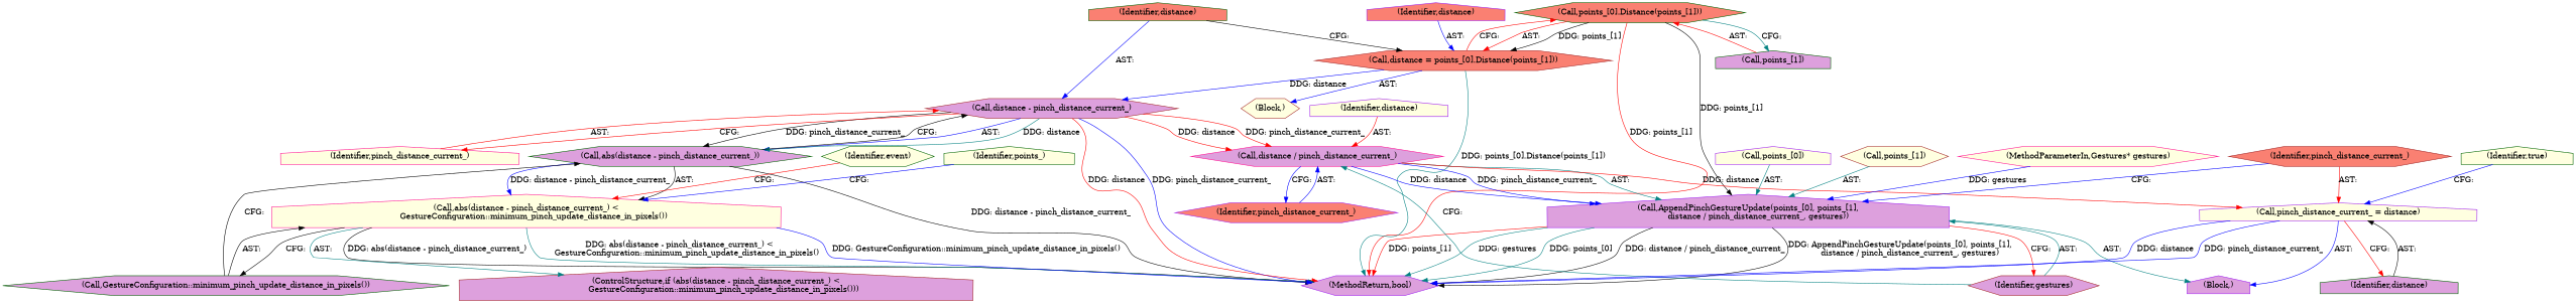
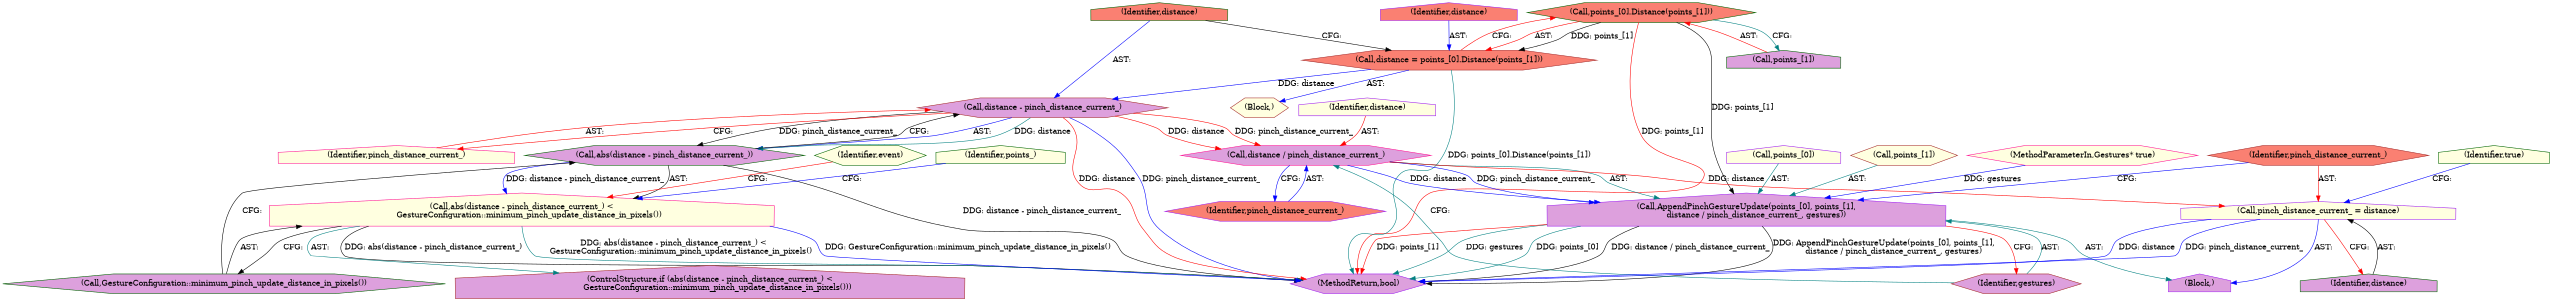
  digraph {
    node [color=darkgreen fillcolor=plum shape=hexagon style=filled]
    edge [color=blue]
    n1 [fillcolor=salmon label="(Call,points_[0].Distance(points_[1]))"]
    n2 [color=brown fillcolor=salmon label="(Call,distance = points_[0].Distance(points_[1]))"]
    n3 [color=purple label="(Call,AppendPinchGestureUpdate(points_[0], points_[1],\n        distance / pinch_distance_current_, gestures))" shape=house]
    n4 [color=purple label="(MethodReturn,bool)"]
    n5 [label="(Call,points_[1])" shape=house]
    n6 [color=brown label="(Call,distance - pinch_distance_current_)"]
    n7 [color=brown fillcolor=lightyellow label="(Block,)"]
    n8 [color=purple label="(Block,)" shape=house]
    n9 [color=brown label="(Identifier,gestures)"]
    n10 [label="(Call,abs(distance - pinch_distance_current_))"]
    n11 [color=deeppink label="(Call,distance / pinch_distance_current_)"]
    n12 [color=deeppink fillcolor=lightyellow label="(Identifier,pinch_distance_current_)" shape=house]
    n13 [color=deeppink fillcolor=lightyellow label="(Call,abs(distance - pinch_distance_current_) <\n      GestureConfiguration::minimum_pinch_update_distance_in_pixels())" shape=house]
    n14 [color=purple fillcolor=lightyellow label="(Call,pinch_distance_current_ = distance)" shape=house]
    n15 [color=purple fillcolor=salmon label="(Identifier,pinch_distance_current_)"]
    n16 [label="(Call,GestureConfiguration::minimum_pinch_update_distance_in_pixels())"]
    n17 [color=brown label="(ControlStructure,if (abs(distance - pinch_distance_current_) <\n      GestureConfiguration::minimum_pinch_update_distance_in_pixels()))" shape=house]
    n18 [label="(Identifier,distance)" shape=house]
    n19 [fillcolor=lightyellow label="(Identifier,event)"]
    n20 [color=purple fillcolor=lightyellow label="(Call,points_[0])" shape=house]
    n21 [fillcolor=lightyellow label="(Identifier,points_)" shape=house]
    n22 [color=purple fillcolor=lightyellow label="(Identifier,distance)" shape=house]
    n23 [fillcolor=salmon label="(Identifier,distance)" shape=house]
    n24 [color=brown fillcolor=salmon label="(Identifier,pinch_distance_current_)"]
    n25 [fillcolor=lightyellow label="(Identifier,true)" shape=house]
    n26 [color=brown fillcolor=lightyellow label="(Call,points_[1])"]
-   n27 [color=deeppink fillcolor=lightyellow label="(MethodParameterIn,Gestures* gestures)"]
+   n27 [color=deeppink fillcolor=lightyellow label="(MethodParameterIn,Gestures* true)"]
    n28 [color=purple fillcolor=salmon label="(Identifier,distance)" shape=house]
    n1 -> n2 [color=red label="AST: "]
    n1 -> n2 [color=black label="DDG: points_[1]"]
    n1 -> n3 [color=black label="DDG: points_[1]"]
    n1 -> n4 [color=red label="DDG: points_[1]"]
    n1 -> n5 [color=teal label="CFG: "]
    n2 -> n1 [color=red label="CFG: "]
    n2 -> n4 [color=teal label="DDG: points_[0].Distance(points_[1])"]
    n2 -> n6 [label="DDG: distance"]
    n2 -> n7 [label="AST: "]
    n3 -> n4 [color=teal label="DDG: gestures"]
    n3 -> n4 [color=teal label="DDG: points_[0]"]
    n3 -> n4 [color=black label="DDG: distance / pinch_distance_current_"]
    n3 -> n4 [color=black label="DDG: AppendPinchGestureUpdate(points_[0], points_[1],\n        distance / pinch_distance_current_, gestures)"]
    n3 -> n4 [color=red label="DDG: points_[1]"]
    n3 -> n8 [color=teal label="AST: "]
    n3 -> n9 [color=red label="CFG: "]
    n5 -> n1 [color=red label="AST: "]
    n6 -> n4 [label="DDG: pinch_distance_current_"]
    n6 -> n4 [color=red label="DDG: distance"]
    n6 -> n10 [label="AST: "]
    n6 -> n10 [color=teal label="DDG: distance"]
    n6 -> n10 [color=black label="DDG: pinch_distance_current_"]
    n6 -> n11 [color=red label="DDG: distance"]
    n6 -> n11 [color=red label="DDG: pinch_distance_current_"]
    n6 -> n12 [color=red label="CFG: "]
    n9 -> n3 [color=teal label="AST: "]
    n9 -> n11 [color=teal label="CFG: "]
    n10 -> n4 [color=black label="DDG: distance - pinch_distance_current_"]
    n10 -> n6 [color=black label="CFG: "]
    n10 -> n13 [color=black label="AST: "]
    n10 -> n13 [label="DDG: distance - pinch_distance_current_"]
    n11 -> n3 [color=teal label="AST: "]
    n11 -> n3 [label="DDG: distance"]
    n11 -> n3 [label="DDG: pinch_distance_current_"]
    n11 -> n14 [color=red label="DDG: distance"]
    n11 -> n15 [label="CFG: "]
    n12 -> n6 [color=red label="AST: "]
    n13 -> n4 [color=black label="DDG: abs(distance - pinch_distance_current_)"]
    n13 -> n4 [color=teal label="DDG: abs(distance - pinch_distance_current_) <\n      GestureConfiguration::minimum_pinch_update_distance_in_pixels()"]
    n13 -> n4 [label="DDG: GestureConfiguration::minimum_pinch_update_distance_in_pixels()"]
    n13 -> n16 [color=black label="CFG: "]
    n13 -> n17 [color=teal label="AST: "]
    n14 -> n4 [label="DDG: distance"]
    n14 -> n4 [label="DDG: pinch_distance_current_"]
    n14 -> n8 [label="AST: "]
    n14 -> n18 [color=red label="CFG: "]
    n15 -> n11 [label="AST: "]
    n16 -> n10 [color=black label="CFG: "]
    n16 -> n13 [color=black label="AST: "]
    n18 -> n14 [color=black label="AST: "]
    n19 -> n13 [color=red label="CFG: "]
    n20 -> n3 [color=teal label="AST: "]
    n21 -> n13 [label="CFG: "]
    n22 -> n11 [color=red label="AST: "]
    n23 -> n2 [color=black label="CFG: "]
    n23 -> n6 [label="AST: "]
    n24 -> n3 [label="CFG: "]
    n24 -> n14 [color=red label="AST: "]
    n25 -> n14 [label="CFG: "]
    n26 -> n3 [color=teal label="AST: "]
    n27 -> n3 [label="DDG: gestures"]
    n28 -> n2 [label="AST: "]
  }
